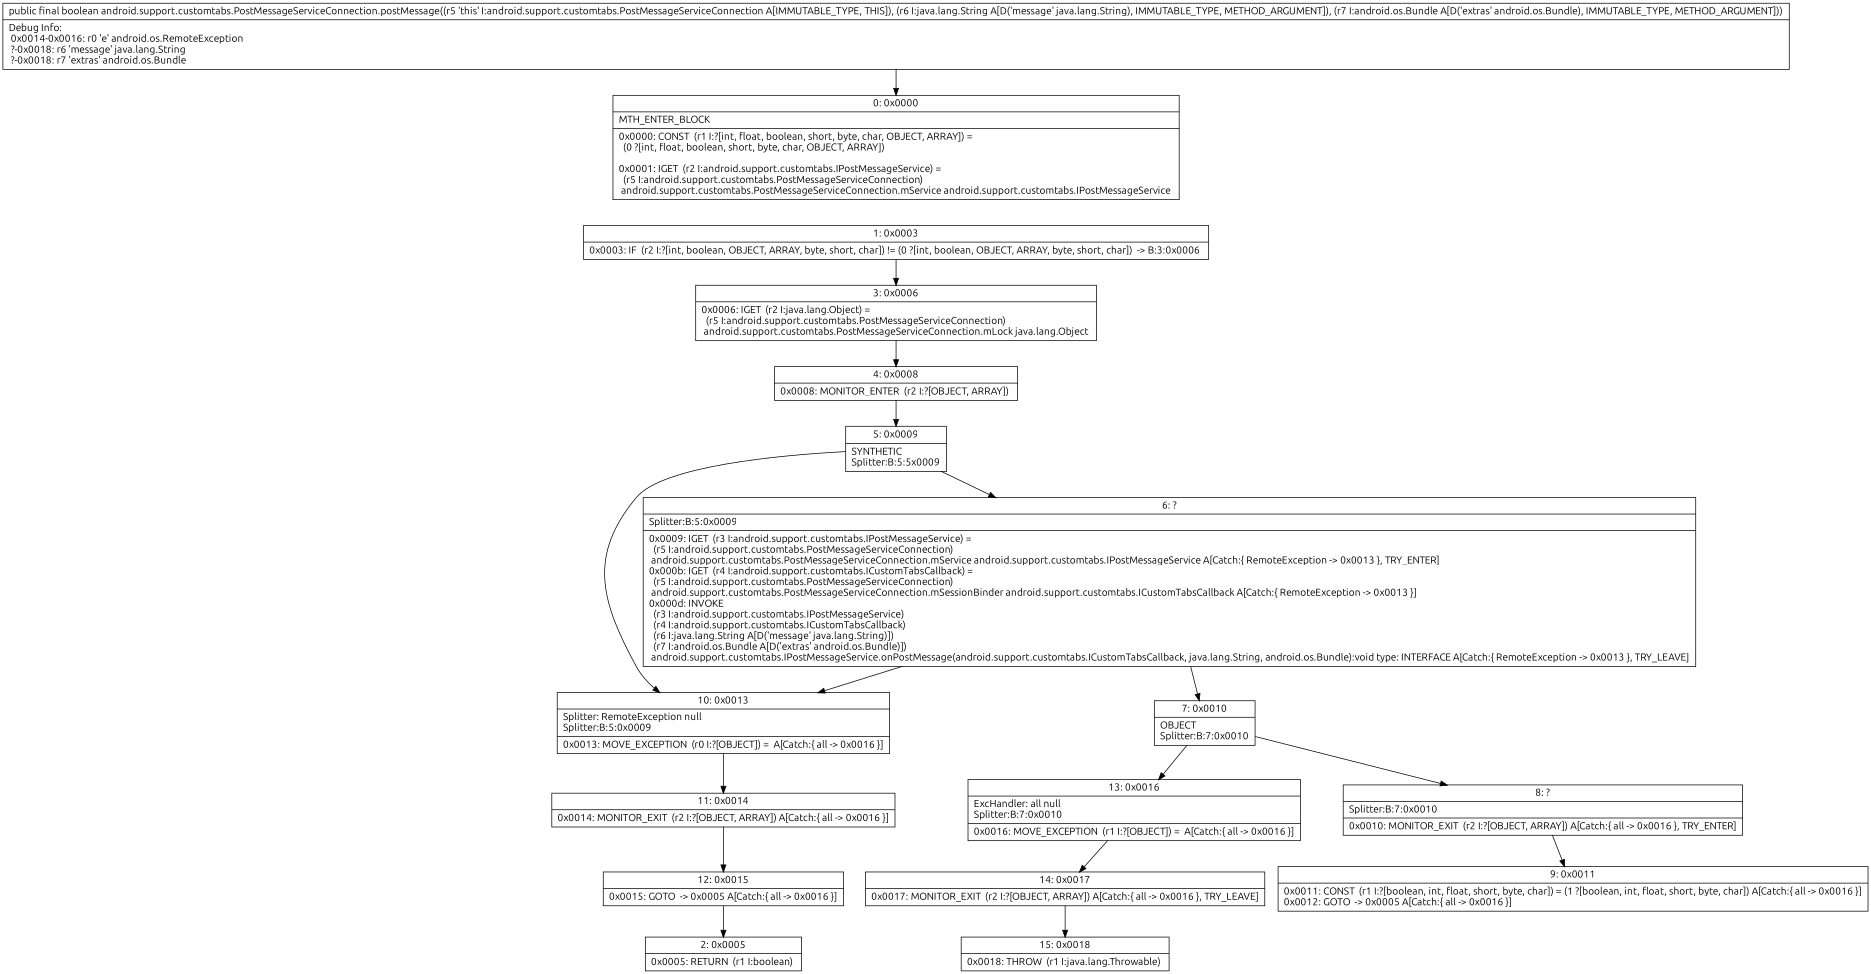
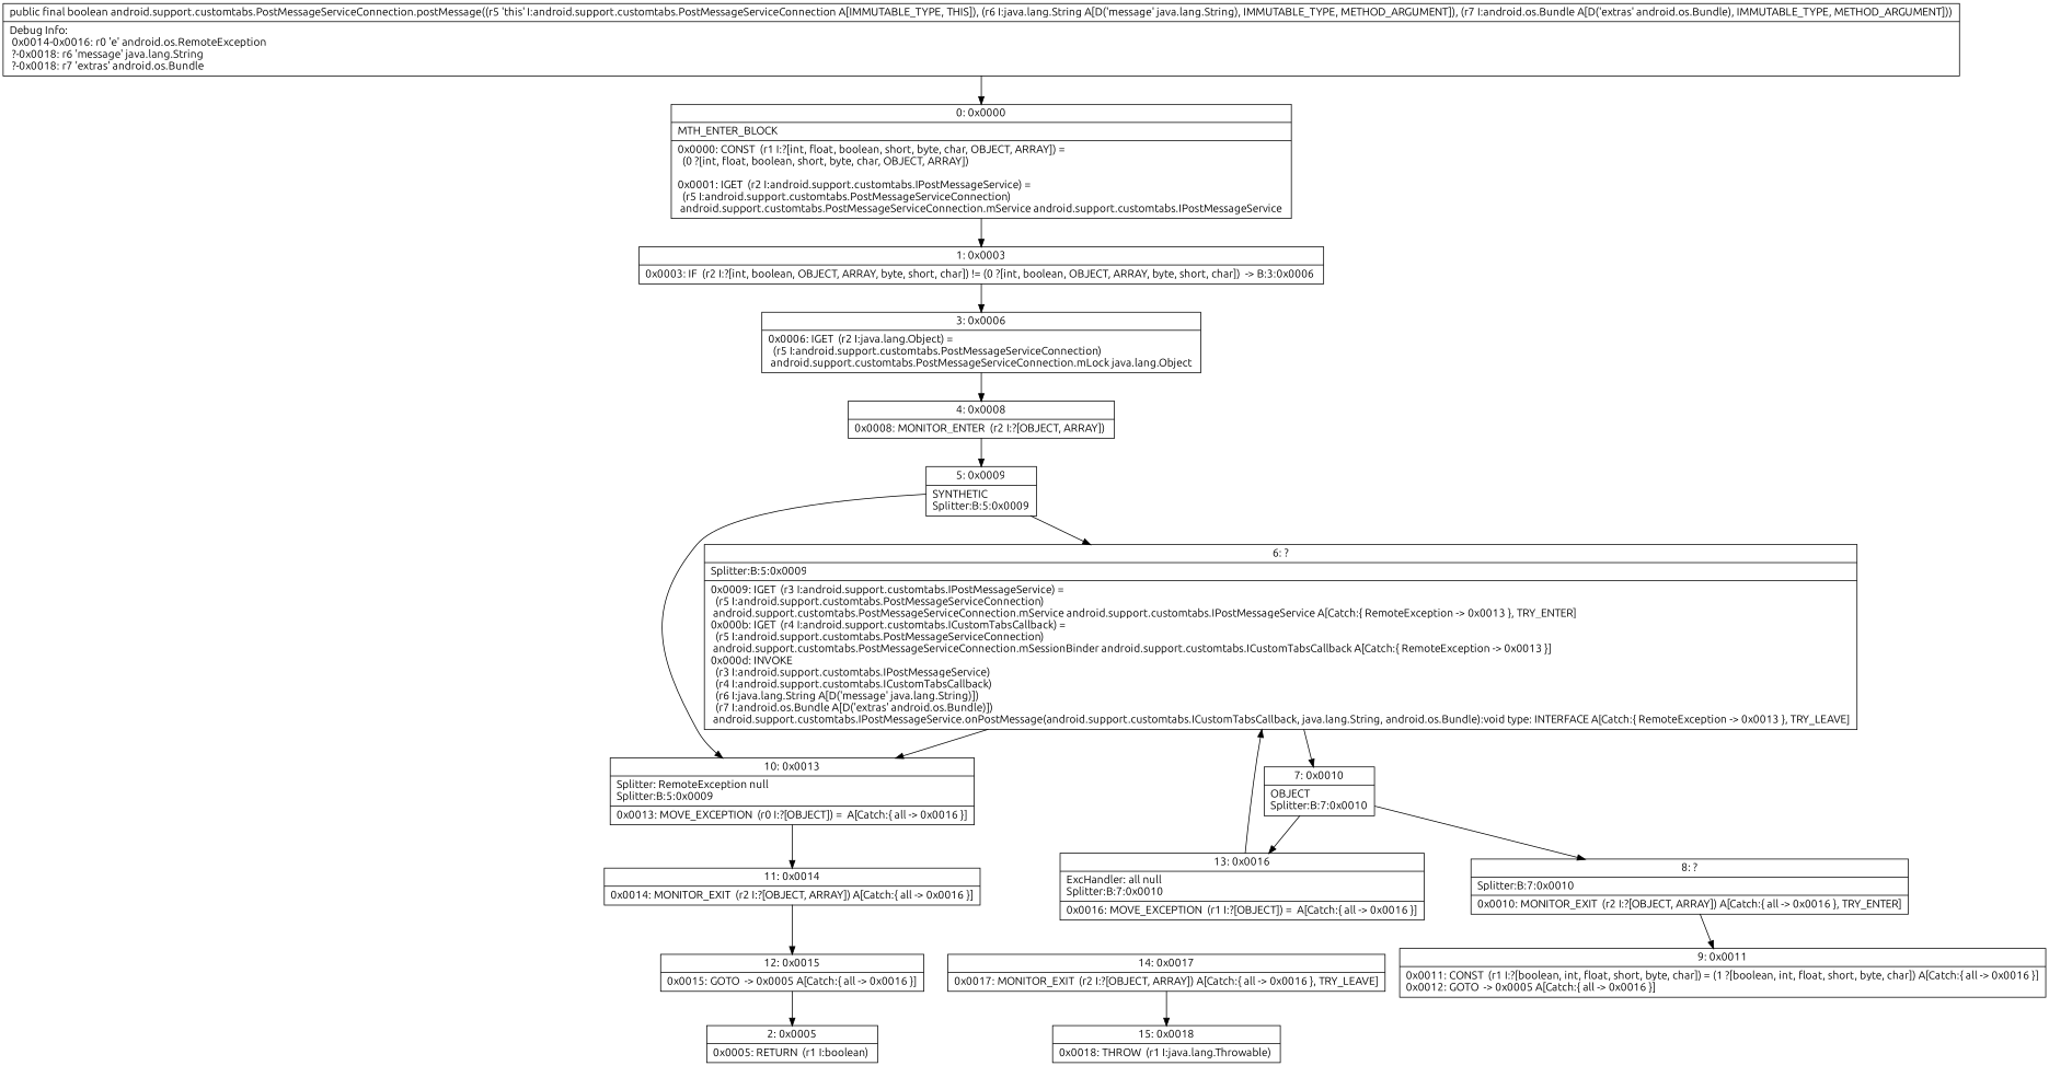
  digraph {
    fontname=Ubuntu
    node [fontname=Ubuntu shape=record]
    edge [fontname=Ubuntu]
    n1 [label="{0\:\ 0x0000|MTH_ENTER_BLOCK\l|0x0000: CONST  (r1 I:?[int, float, boolean, short, byte, char, OBJECT, ARRAY]) = \l  (0 ?[int, float, boolean, short, byte, char, OBJECT, ARRAY])\l \l0x0001: IGET  (r2 I:android.support.customtabs.IPostMessageService) = \l  (r5 I:android.support.customtabs.PostMessageServiceConnection)\l android.support.customtabs.PostMessageServiceConnection.mService android.support.customtabs.IPostMessageService \l}"]
    n2 [label="{1\:\ 0x0003|0x0003: IF  (r2 I:?[int, boolean, OBJECT, ARRAY, byte, short, char]) != (0 ?[int, boolean, OBJECT, ARRAY, byte, short, char])  \-\> B:3:0x0006 \l}"]
    n3 [label="{3\:\ 0x0006|0x0006: IGET  (r2 I:java.lang.Object) = \l  (r5 I:android.support.customtabs.PostMessageServiceConnection)\l android.support.customtabs.PostMessageServiceConnection.mLock java.lang.Object \l}"]
    n4 [label="{2\:\ 0x0005|0x0005: RETURN  (r1 I:boolean) \l}"]
    n5 [label="{4\:\ 0x0008|0x0008: MONITOR_ENTER  (r2 I:?[OBJECT, ARRAY]) \l}"]
-   n6 [label="{5\:\ 0x0009|SYNTHETIC\lSplitter:B:5:5x0009\l}"]
+   n6 [label="{5\:\ 0x0009|SYNTHETIC\lSplitter:B:5:0x0009\l}"]
    n7 [label="{6\:\ ?|Splitter:B:5:0x0009\l|0x0009: IGET  (r3 I:android.support.customtabs.IPostMessageService) = \l  (r5 I:android.support.customtabs.PostMessageServiceConnection)\l android.support.customtabs.PostMessageServiceConnection.mService android.support.customtabs.IPostMessageService A[Catch:\{ RemoteException \-\> 0x0013 \}, TRY_ENTER]\l0x000b: IGET  (r4 I:android.support.customtabs.ICustomTabsCallback) = \l  (r5 I:android.support.customtabs.PostMessageServiceConnection)\l android.support.customtabs.PostMessageServiceConnection.mSessionBinder android.support.customtabs.ICustomTabsCallback A[Catch:\{ RemoteException \-\> 0x0013 \}]\l0x000d: INVOKE  \l  (r3 I:android.support.customtabs.IPostMessageService)\l  (r4 I:android.support.customtabs.ICustomTabsCallback)\l  (r6 I:java.lang.String A[D('message' java.lang.String)])\l  (r7 I:android.os.Bundle A[D('extras' android.os.Bundle)])\l android.support.customtabs.IPostMessageService.onPostMessage(android.support.customtabs.ICustomTabsCallback, java.lang.String, android.os.Bundle):void type: INTERFACE A[Catch:\{ RemoteException \-\> 0x0013 \}, TRY_LEAVE]\l}"]
    n8 [label="{10\:\ 0x0013|Splitter: RemoteException null\lSplitter:B:5:0x0009\l|0x0013: MOVE_EXCEPTION  (r0 I:?[OBJECT]) =  A[Catch:\{ all \-\> 0x0016 \}]\l}"]
    n9 [label="{7\:\ 0x0010|OBJECT\lSplitter:B:7:0x0010\l}"]
    n10 [label="{11\:\ 0x0014|0x0014: MONITOR_EXIT  (r2 I:?[OBJECT, ARRAY]) A[Catch:\{ all \-\> 0x0016 \}]\l}"]
    n11 [label="{13\:\ 0x0016|ExcHandler: all null\lSplitter:B:7:0x0010\l|0x0016: MOVE_EXCEPTION  (r1 I:?[OBJECT]) =  A[Catch:\{ all \-\> 0x0016 \}]\l}"]
    n12 [label="{14\:\ 0x0017|0x0017: MONITOR_EXIT  (r2 I:?[OBJECT, ARRAY]) A[Catch:\{ all \-\> 0x0016 \}, TRY_LEAVE]\l}"]
    n13 [label="{8\:\ ?|Splitter:B:7:0x0010\l|0x0010: MONITOR_EXIT  (r2 I:?[OBJECT, ARRAY]) A[Catch:\{ all \-\> 0x0016 \}, TRY_ENTER]\l}"]
    n14 [label="{9\:\ 0x0011|0x0011: CONST  (r1 I:?[boolean, int, float, short, byte, char]) = (1 ?[boolean, int, float, short, byte, char]) A[Catch:\{ all \-\> 0x0016 \}]\l0x0012: GOTO  \-\> 0x0005 A[Catch:\{ all \-\> 0x0016 \}]\l}"]
    n15 [label="{12\:\ 0x0015|0x0015: GOTO  \-\> 0x0005 A[Catch:\{ all \-\> 0x0016 \}]\l}"]
    n16 [label="{15\:\ 0x0018|0x0018: THROW  (r1 I:java.lang.Throwable) \l}"]
    n17 [label="{public final boolean android.support.customtabs.PostMessageServiceConnection.postMessage((r5 'this' I:android.support.customtabs.PostMessageServiceConnection A[IMMUTABLE_TYPE, THIS]), (r6 I:java.lang.String A[D('message' java.lang.String), IMMUTABLE_TYPE, METHOD_ARGUMENT]), (r7 I:android.os.Bundle A[D('extras' android.os.Bundle), IMMUTABLE_TYPE, METHOD_ARGUMENT]))  | Debug Info:\l  0x0014\-0x0016: r0 'e' android.os.RemoteException\l  ?\-0x0018: r6 'message' java.lang.String\l  ?\-0x0018: r7 'extras' android.os.Bundle\l}"]
+   n1 -> n2
    n2 -> n3
    n3 -> n5
    n5 -> n6
    n6 -> n7
    n6 -> n8
    n7 -> n8
    n7 -> n9
    n8 -> n10
    n9 -> n11
    n9 -> n13
    n10 -> n15
-   n11 -> n12
+   n11 -> n7
    n12 -> n16
    n13 -> n14
    n15 -> n4
    n17 -> n1
  }
